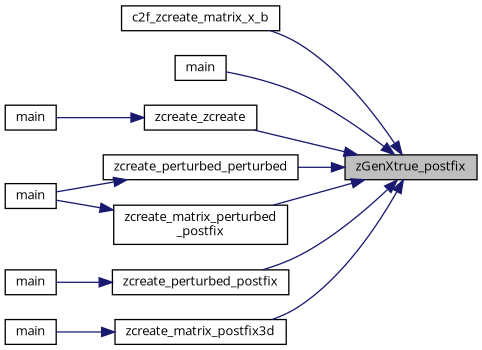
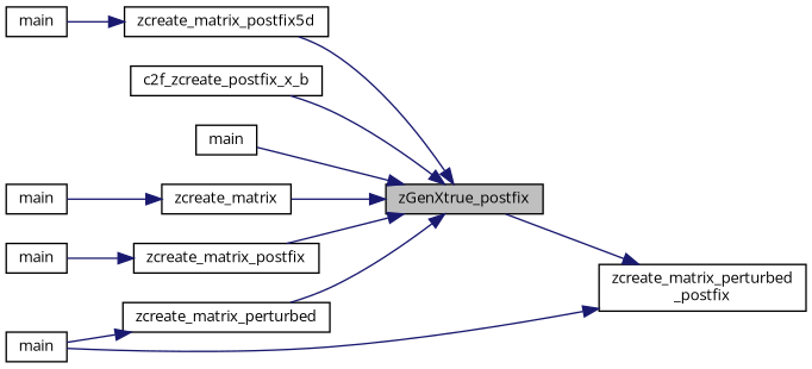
  digraph {
    fontname="Open Sans"
    rankdir=RL
    node [color=black fillcolor=white fontname="Open Sans" fontsize=10 shape=record style=filled]
    edge [color=midnightblue dir=back fontname="Open Sans" fontsize=10 labelfontname=Helvetica labelfontsize=10 style=solid]
    n1 [fillcolor=grey75 fontcolor=black height=0.2 label=zGenXtrue_postfix width=0.4]
-   n2 [height=0.2 label=c2f_zcreate_matrix_x_b width=0.4]
+   n2 [height=0.2 label=c2f_zcreate_postfix_x_b width=0.4]
    n3 [height=0.2 label=main width=0.4]
-   n4 [height=0.2 label=zcreate_zcreate width=0.4]
-   n5 [height=0.2 label=zcreate_perturbed_perturbed width=0.4]
+   n4 [height=0.2 label=zcreate_matrix width=0.4]
+   n5 [height=0.2 label=zcreate_matrix_perturbed width=0.4]
    n6 [height=0.2 label="zcreate_matrix_perturbed\l_postfix" width=0.4]
-   n7 [height=0.2 label=zcreate_perturbed_postfix width=0.4]
-   n8 [height=0.2 label=zcreate_matrix_postfix3d width=0.4]
+   n7 [height=0.2 label=zcreate_matrix_postfix width=0.4]
+   n8 [height=0.2 label=zcreate_matrix_postfix5d width=0.4]
    n9 [height=0.2 label=main width=0.4]
    n10 [height=0.2 label=main width=0.4]
    n11 [height=0.2 label=main width=0.4]
    n12 [height=0.2 label=main width=0.4]
    n1 -> n2
    n1 -> n3
    n1 -> n4
    n1 -> n5
-   n1 -> n6
+   n6 -> n1
    n1 -> n7
    n1 -> n8
    n4 -> n9
    n5 -> n10
    n6 -> n10
    n7 -> n11
    n8 -> n12
  }
